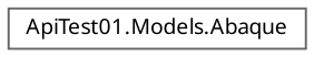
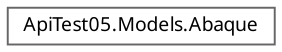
  digraph {
    rankdir=LR
    fontname="Noto Sans"
-   n1 [color=grey40 fillcolor=white fontname="Noto Sans" fontsize=10 height=0.2 label="ApiTest01.Models.Abaque" shape=box style=filled width=0.4]
+   n1 [color=grey40 fillcolor=white fontname="Noto Sans" fontsize=10 height=0.2 label="ApiTest05.Models.Abaque" shape=box style=filled width=0.4]
  }
